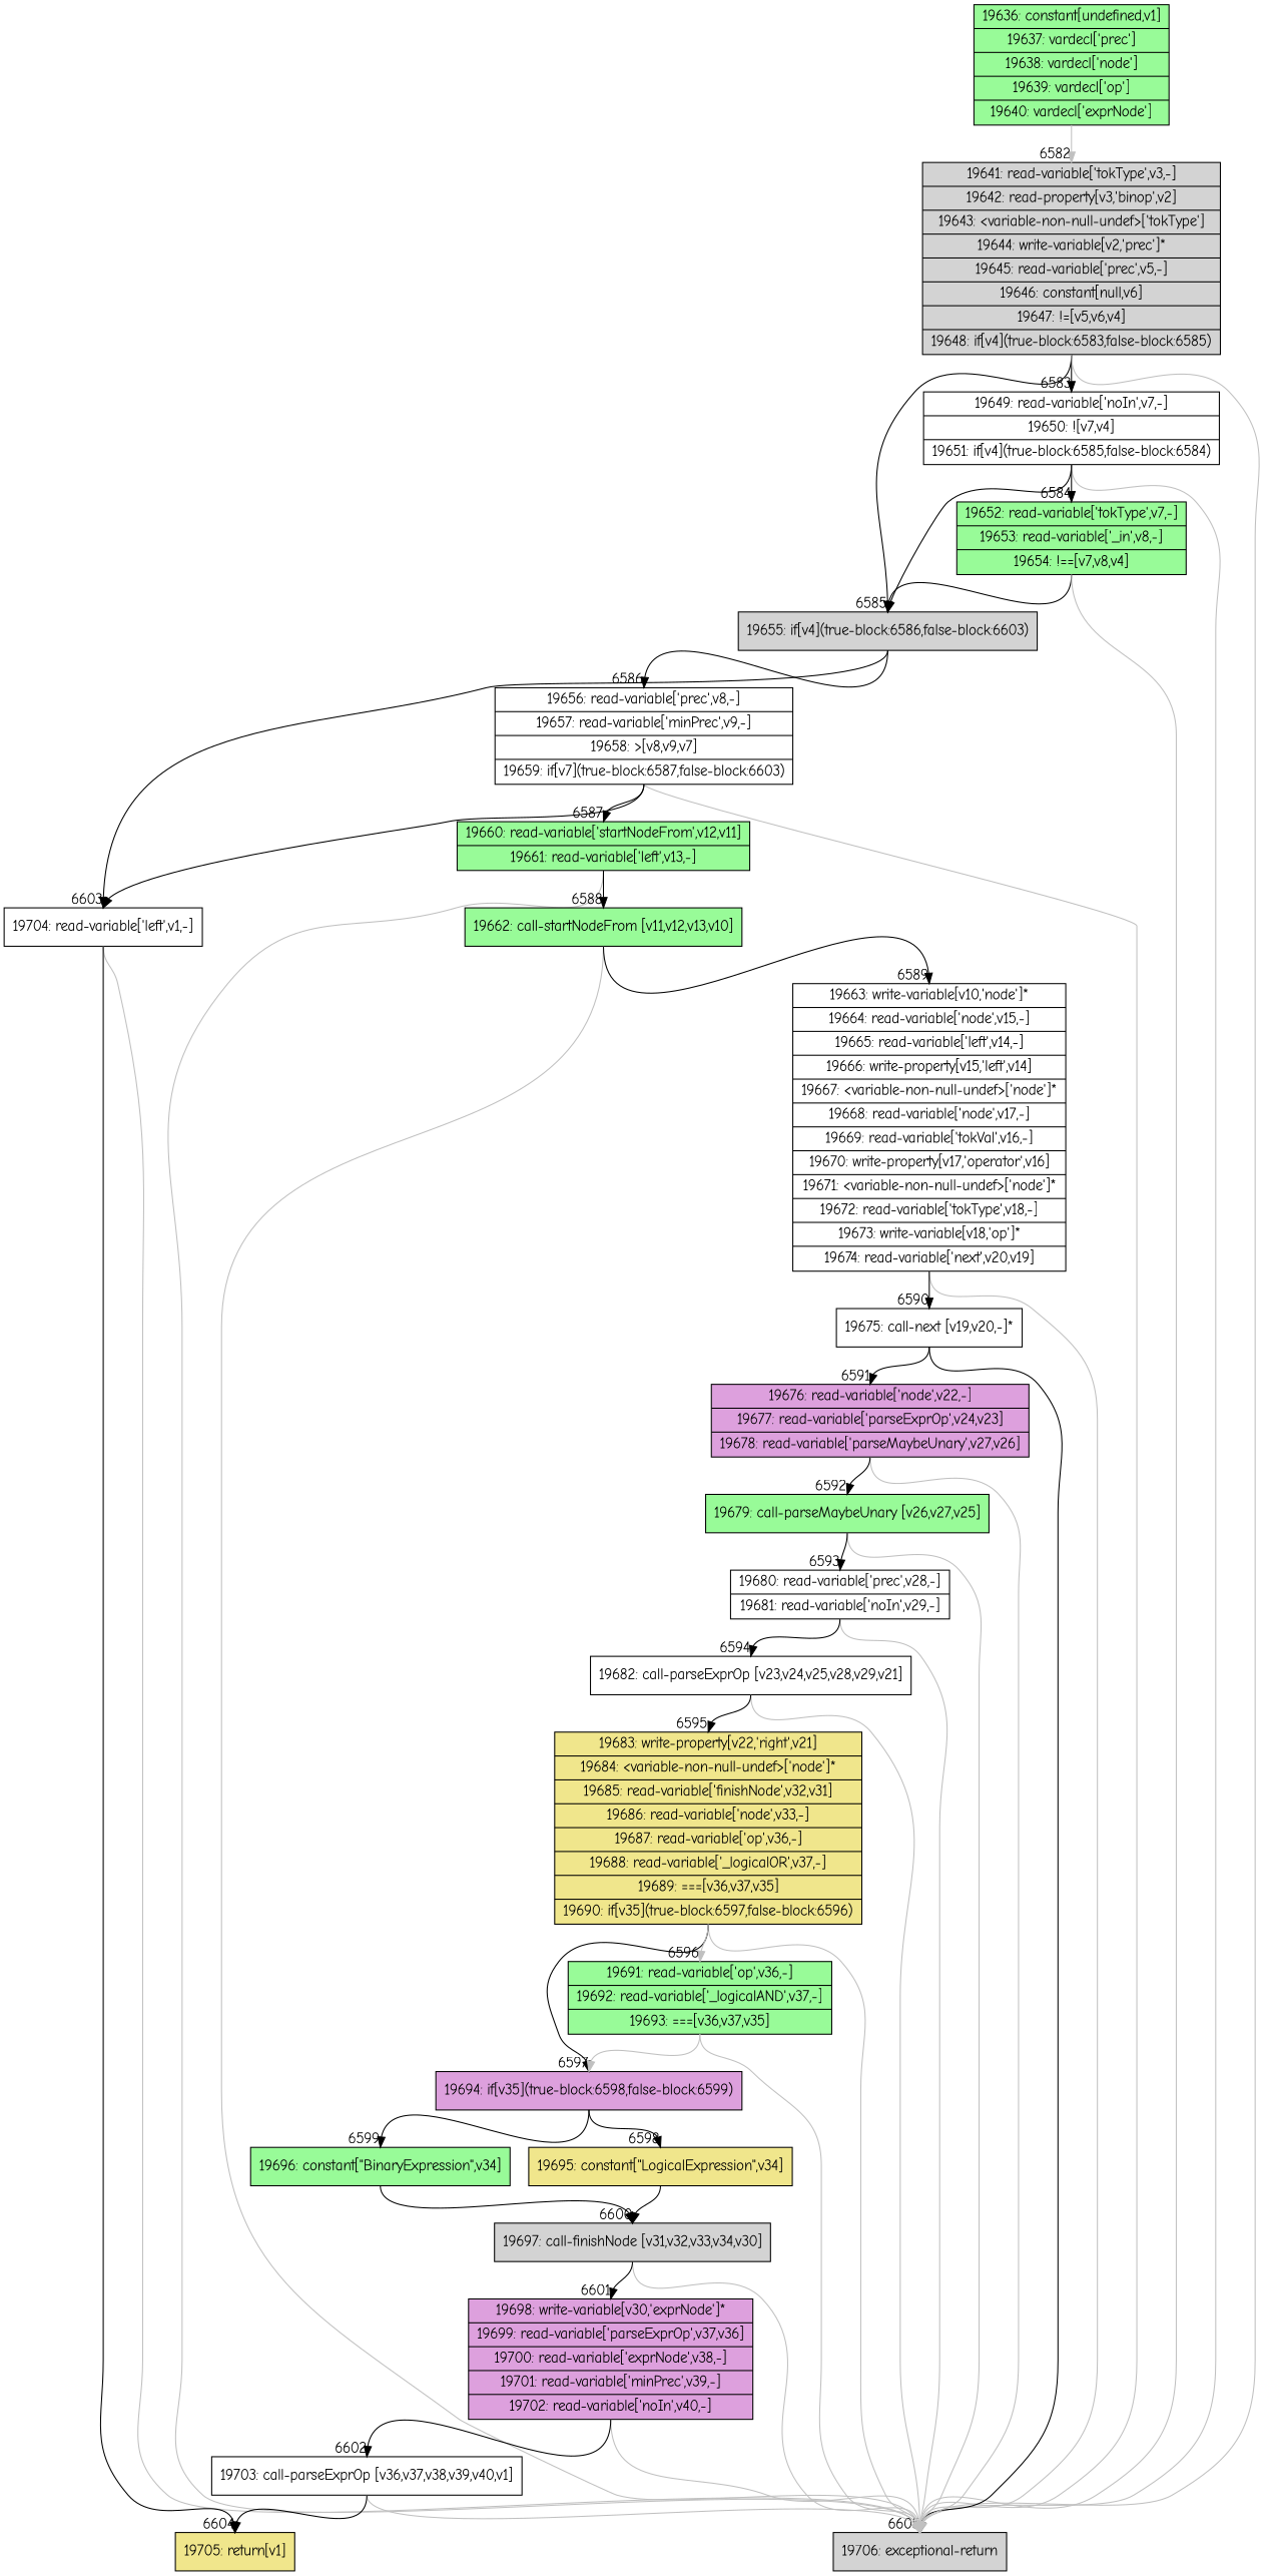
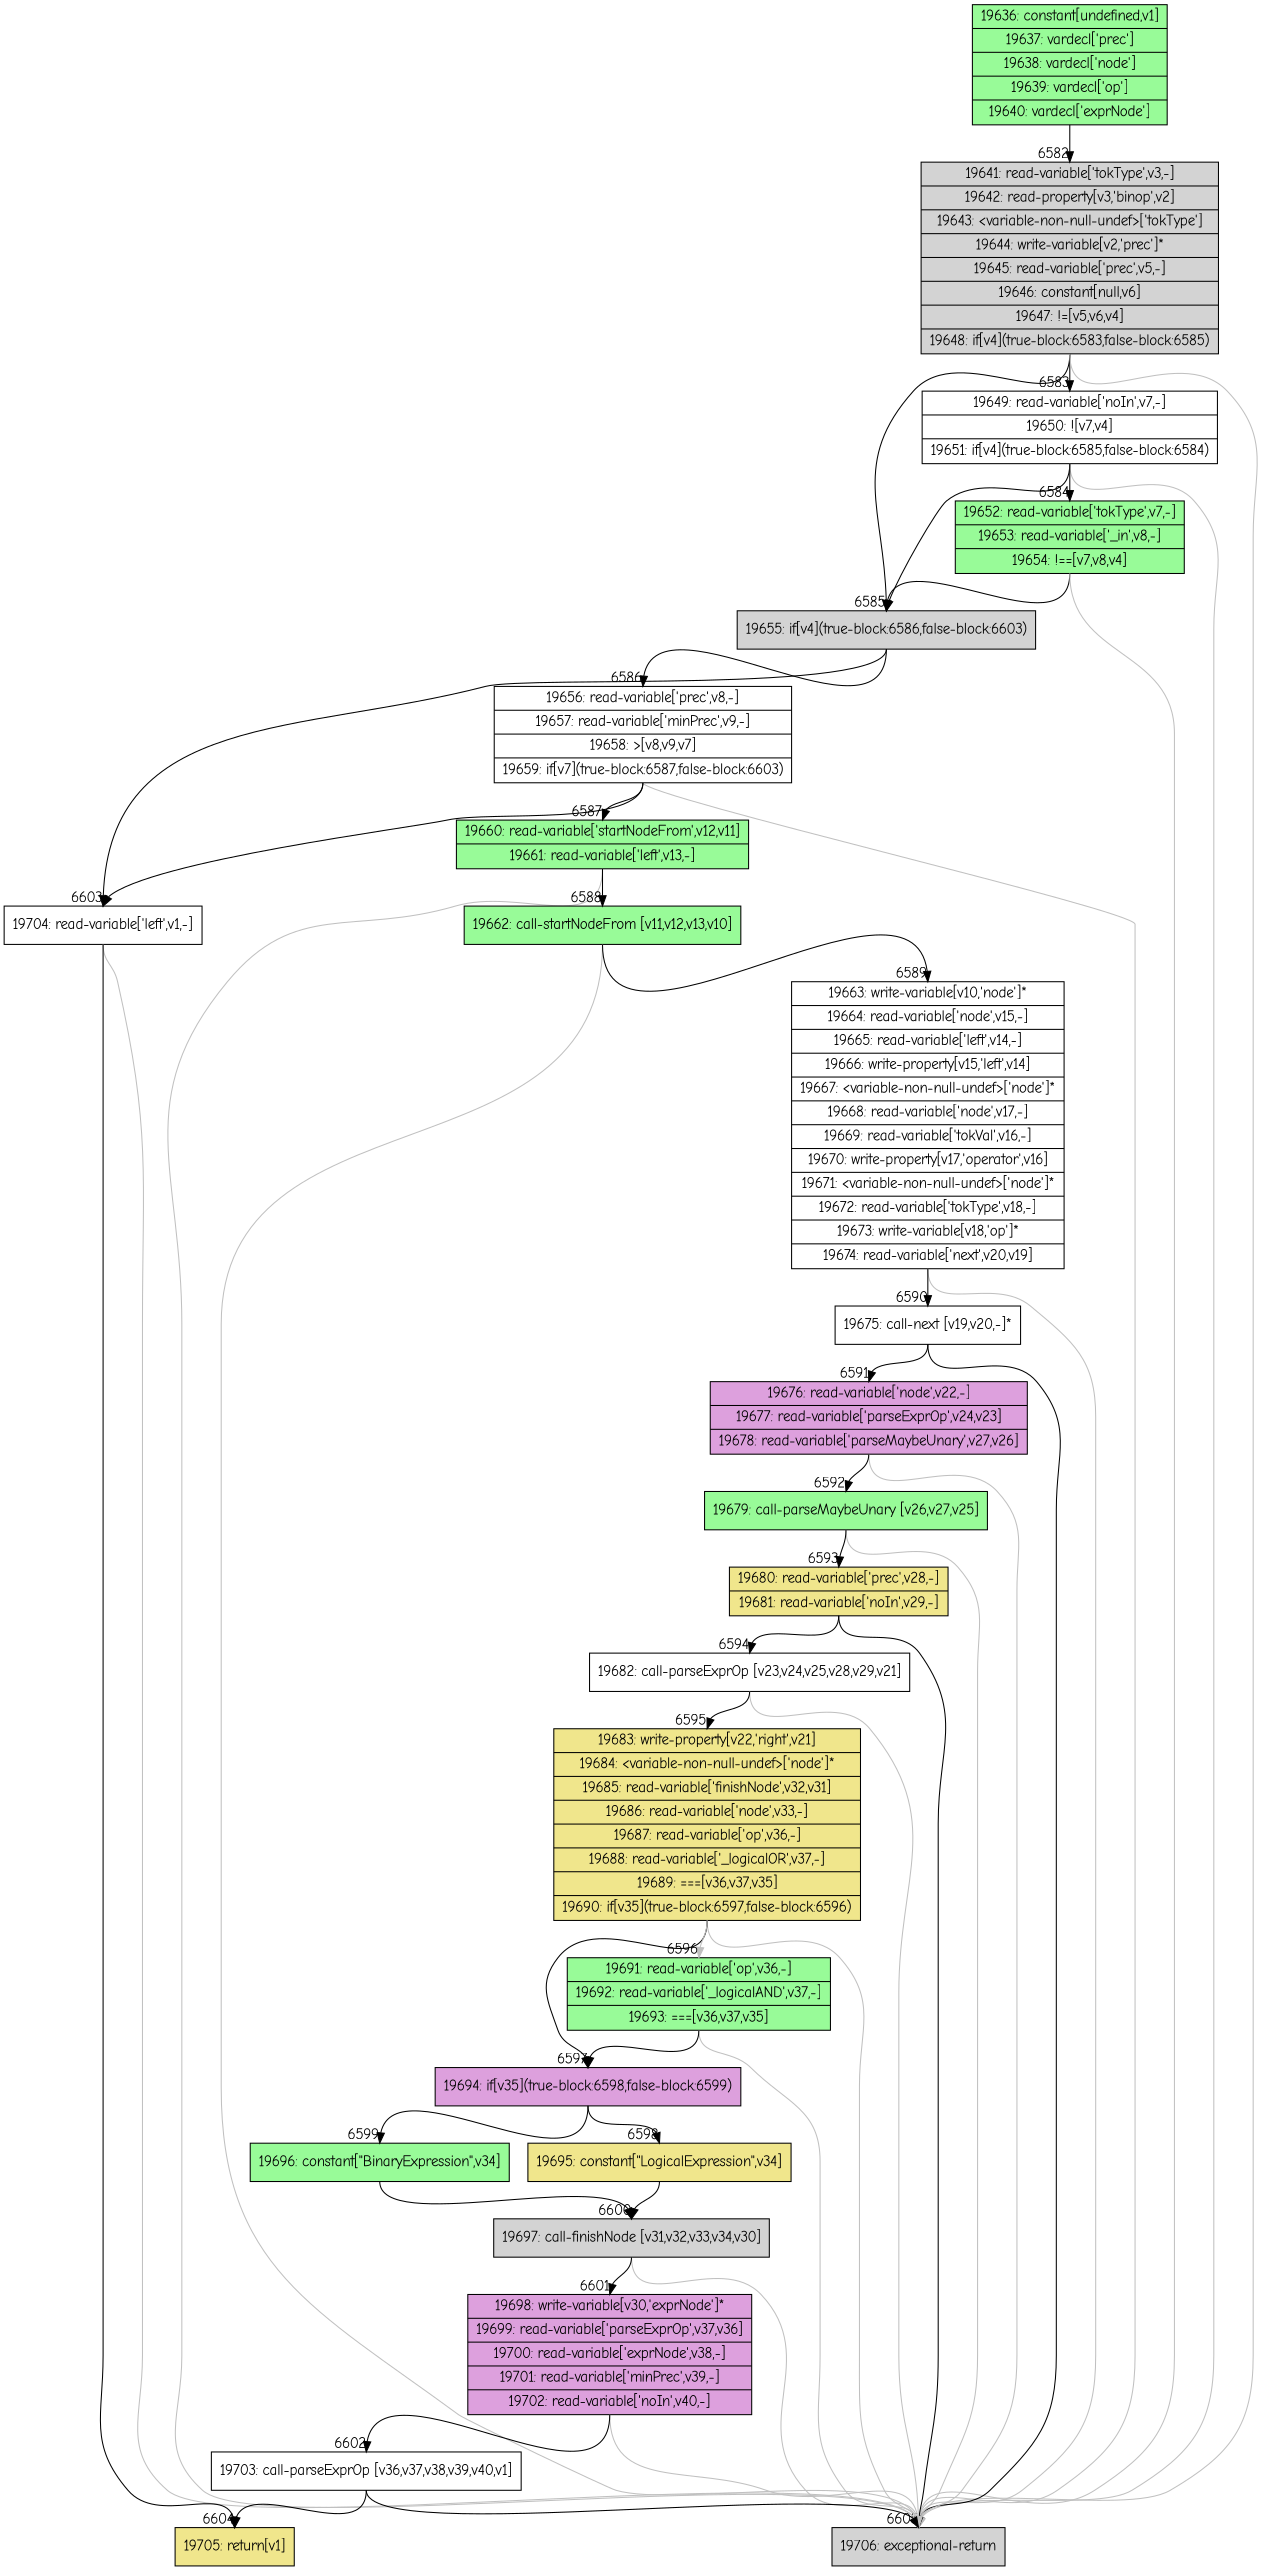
  digraph {
    fontname="Comic Neue"
    rankdir=TD
    node [fillcolor=white fontname="Comic Neue" shape=record style=filled]
    edge [fontname="Comic Neue" headport=n tailport=s]
    n1 [fillcolor=palegreen label="{19636: constant[undefined,v1]|19637: vardecl['prec']|19638: vardecl['node']|19639: vardecl['op']|19640: vardecl['exprNode']}"]
    n2 [fillcolor=lightgrey label="{19641: read-variable['tokType',v3,-]|19642: read-property[v3,'binop',v2]|19643: \<variable-non-null-undef\>['tokType']|19644: write-variable[v2,'prec']*|19645: read-variable['prec',v5,-]|19646: constant[null,v6]|19647: !=[v5,v6,v4]|19648: if[v4](true-block:6583,false-block:6585)}"]
    n3 [fillcolor=lightgrey label="{19655: if[v4](true-block:6586,false-block:6603)}"]
    n4 [label="{19649: read-variable['noIn',v7,-]|19650: ![v7,v4]|19651: if[v4](true-block:6585,false-block:6584)}"]
    n5 [fillcolor=lightgrey label="{19706: exceptional-return}"]
    n6 [label="{19656: read-variable['prec',v8,-]|19657: read-variable['minPrec',v9,-]|19658: \>[v8,v9,v7]|19659: if[v7](true-block:6587,false-block:6603)}"]
    n7 [label="{19704: read-variable['left',v1,-]}"]
    n8 [fillcolor=palegreen label="{19652: read-variable['tokType',v7,-]|19653: read-variable['_in',v8,-]|19654: !==[v7,v8,v4]}"]
    n9 [fillcolor=palegreen label="{19660: read-variable['startNodeFrom',v12,v11]|19661: read-variable['left',v13,-]}"]
    n10 [fillcolor=khaki label="{19705: return[v1]}"]
    n11 [fillcolor=palegreen label="{19662: call-startNodeFrom [v11,v12,v13,v10]}"]
    n12 [label="{19663: write-variable[v10,'node']*|19664: read-variable['node',v15,-]|19665: read-variable['left',v14,-]|19666: write-property[v15,'left',v14]|19667: \<variable-non-null-undef\>['node']*|19668: read-variable['node',v17,-]|19669: read-variable['tokVal',v16,-]|19670: write-property[v17,'operator',v16]|19671: \<variable-non-null-undef\>['node']*|19672: read-variable['tokType',v18,-]|19673: write-variable[v18,'op']*|19674: read-variable['next',v20,v19]}"]
    n13 [label="{19675: call-next [v19,v20,-]*}"]
    n14 [fillcolor=plum label="{19676: read-variable['node',v22,-]|19677: read-variable['parseExprOp',v24,v23]|19678: read-variable['parseMaybeUnary',v27,v26]}"]
    n15 [fillcolor=palegreen label="{19679: call-parseMaybeUnary [v26,v27,v25]}"]
-   n16 [label="{19680: read-variable['prec',v28,-]|19681: read-variable['noIn',v29,-]}"]
+   n16 [fillcolor=khaki label="{19680: read-variable['prec',v28,-]|19681: read-variable['noIn',v29,-]}"]
    n17 [label="{19682: call-parseExprOp [v23,v24,v25,v28,v29,v21]}"]
    n18 [fillcolor=khaki label="{19683: write-property[v22,'right',v21]|19684: \<variable-non-null-undef\>['node']*|19685: read-variable['finishNode',v32,v31]|19686: read-variable['node',v33,-]|19687: read-variable['op',v36,-]|19688: read-variable['_logicalOR',v37,-]|19689: ===[v36,v37,v35]|19690: if[v35](true-block:6597,false-block:6596)}"]
    n19 [fillcolor=plum label="{19694: if[v35](true-block:6598,false-block:6599)}"]
    n20 [fillcolor=palegreen label="{19691: read-variable['op',v36,-]|19692: read-variable['_logicalAND',v37,-]|19693: ===[v36,v37,v35]}"]
    n21 [fillcolor=khaki label="{19695: constant[\"LogicalExpression\",v34]}"]
    n22 [fillcolor=palegreen label="{19696: constant[\"BinaryExpression\",v34]}"]
    n23 [fillcolor=lightgrey label="{19697: call-finishNode [v31,v32,v33,v34,v30]}"]
    n24 [fillcolor=plum label="{19698: write-variable[v30,'exprNode']*|19699: read-variable['parseExprOp',v37,v36]|19700: read-variable['exprNode',v38,-]|19701: read-variable['minPrec',v39,-]|19702: read-variable['noIn',v40,-]}"]
    n25 [label="{19703: call-parseExprOp [v36,v37,v38,v39,v40,v1]}"]
-   n1 -> n2 [headlabel="      6582" color=gray]
+   n1 -> n2 [headlabel="      6582"]
    n2 -> n3 [headlabel="      6585"]
    n2 -> n4 [headlabel="      6583"]
    n2 -> n5 [color=gray headlabel="      6605"]
    n3 -> n6 [headlabel="      6586"]
    n3 -> n7 [headlabel="      6603"]
    n4 -> n3
    n4 -> n5 [color=gray]
    n4 -> n8 [headlabel="      6584"]
    n6 -> n5 [color=gray]
    n6 -> n7
    n6 -> n9 [headlabel="      6587"]
    n7 -> n5 [color=gray]
    n7 -> n10
    n8 -> n3
    n8 -> n5 [color=gray]
    n9 -> n5 [color=gray]
    n9 -> n11 [headlabel="      6588"]
    n11 -> n5 [color=gray]
    n11 -> n12 [headlabel="      6589"]
    n12 -> n5 [color=gray]
    n12 -> n13 [headlabel="      6590"]
    n13 -> n5 [color=black]
    n13 -> n14 [headlabel="      6591"]
    n14 -> n5 [color=gray]
    n14 -> n15 [headlabel="      6592"]
    n15 -> n5 [color=gray]
    n15 -> n16 [headlabel="      6593"]
-   n16 -> n5 [color=gray]
+   n16 -> n5 [color=black]
    n16 -> n17 [headlabel="      6594"]
    n17 -> n5 [color=gray]
    n17 -> n18 [headlabel="      6595"]
    n18 -> n5 [color=gray]
    n18 -> n19 [headlabel="      6597"]
    n18 -> n20 [color=gray headlabel="      6596"]
    n19 -> n21 [headlabel="      6598"]
    n19 -> n22 [headlabel="      6599"]
    n20 -> n5 [color=gray]
-   n20 -> n19 [color=gray]
+   n20 -> n19
    n21 -> n23 [headlabel="      6600"]
    n22 -> n23
    n23 -> n5 [color=gray]
    n23 -> n24 [headlabel="      6601"]
    n24 -> n5 [color=gray]
    n24 -> n25 [headlabel="      6602"]
-   n25 -> n5 [color=gray]
+   n25 -> n5 [color=black]
    n25 -> n10 [headlabel="      6604"]
  }
